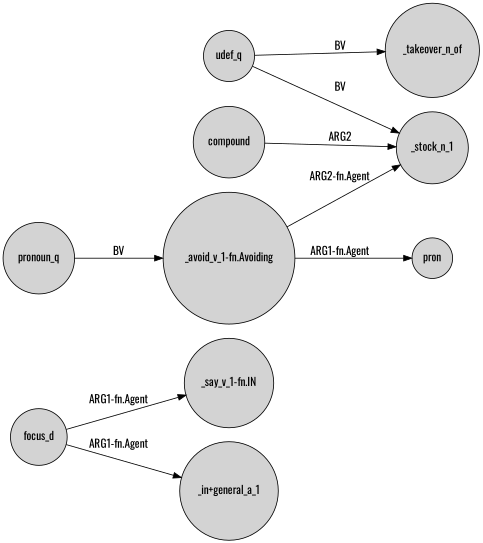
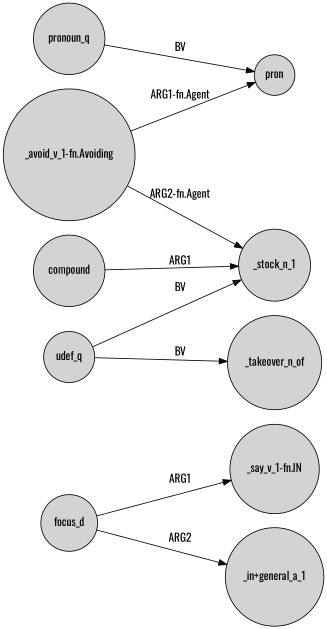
  digraph {
    fontname=Oswald
    rankdir=LR
    node [fontname=Oswald shape=circle style=filled]
    edge [fontname=Oswald]
    focus_d
    "_say_v_1-fn.IN"
    "_in+general_a_1"
    "_avoid_v_1-fn.Avoiding"
    pron
    _stock_n_1
    udef_q
    _takeover_n_of
    compound
    pronoun_q
-   focus_d -> "_say_v_1-fn.IN" [label="ARG1-fn.Agent"]
-   focus_d -> "_in+general_a_1" [label="ARG1-fn.Agent"]
+   focus_d -> "_say_v_1-fn.IN" [label=ARG1]
+   focus_d -> "_in+general_a_1" [label=ARG2]
    "_avoid_v_1-fn.Avoiding" -> pron [label="ARG1-fn.Agent"]
    "_avoid_v_1-fn.Avoiding" -> _stock_n_1 [label="ARG2-fn.Agent"]
    udef_q -> _stock_n_1 [label=BV]
    udef_q -> _takeover_n_of [label=BV]
-   compound -> _stock_n_1 [label=ARG2]
-   pronoun_q -> "_avoid_v_1-fn.Avoiding" [label=BV]
+   compound -> _stock_n_1 [label=ARG1]
+   pronoun_q -> pron [label=BV]
  }
